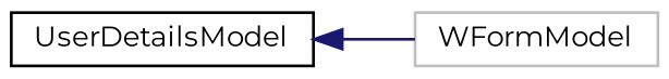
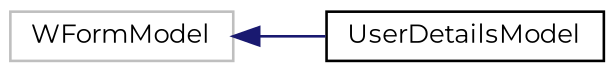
  digraph {
    rankdir=LR
    fontname=Montserrat
    node [fillcolor=white fontname=Montserrat fontsize=10 shape=record style=filled]
    n1 [color=grey75 height=0.2 label=WFormModel width=0.4]
    n2 [color=black height=0.2 label=UserDetailsModel width=0.4]
-   n2 -> n1 [color=midnightblue dir=back fontname=Montserrat fontsize=10 labelfontname=Helvetica labelfontsize=10 style=solid]
+   n1 -> n2 [color=midnightblue dir=back fontname=Montserrat fontsize=10 labelfontname=Helvetica labelfontsize=10 style=solid]
  }
